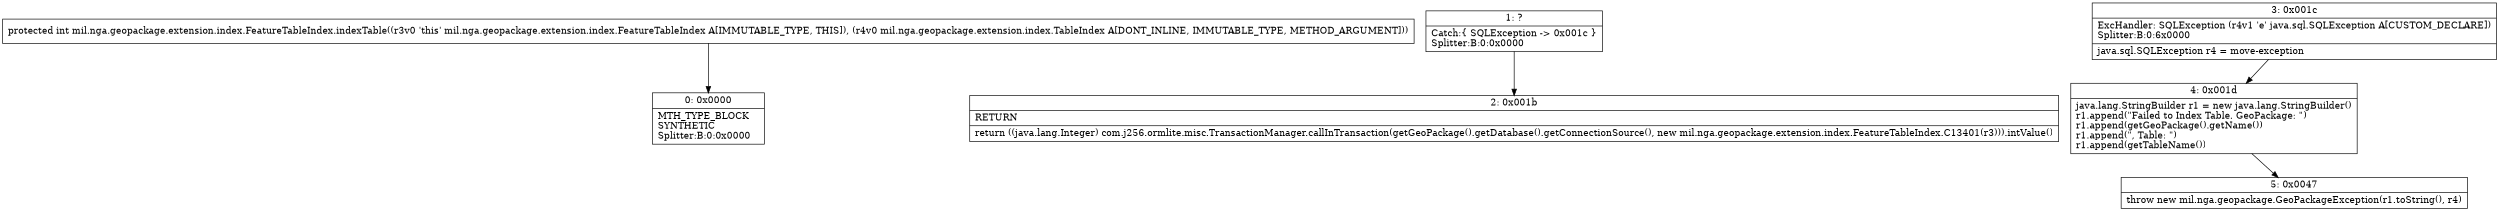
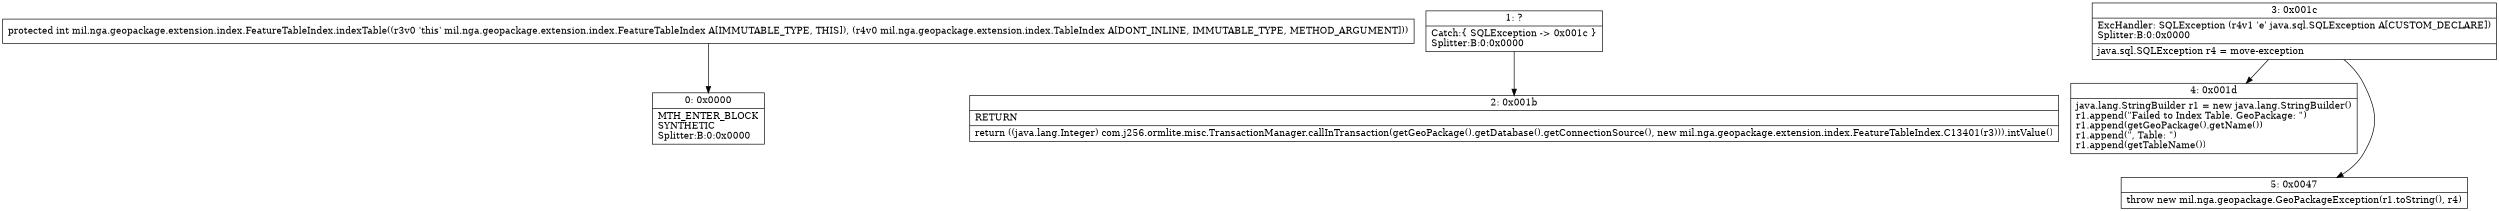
  digraph {
    node [shape=record]
-   n1 [label="{0\:\ 0x0000|MTH_TYPE_BLOCK\lSYNTHETIC\lSplitter:B:0:0x0000\l}"]
+   n1 [label="{0\:\ 0x0000|MTH_ENTER_BLOCK\lSYNTHETIC\lSplitter:B:0:0x0000\l}"]
    n2 [label="{1\:\ ?|Catch:\{ SQLException \-\> 0x001c \}\lSplitter:B:0:0x0000\l}"]
    n3 [label="{2\:\ 0x001b|RETURN\l|return ((java.lang.Integer) com.j256.ormlite.misc.TransactionManager.callInTransaction(getGeoPackage().getDatabase().getConnectionSource(), new mil.nga.geopackage.extension.index.FeatureTableIndex.C13401(r3))).intValue()\l}"]
-   n4 [label="{3\:\ 0x001c|ExcHandler: SQLException (r4v1 'e' java.sql.SQLException A[CUSTOM_DECLARE])\lSplitter:B:0:6x0000\l|java.sql.SQLException r4 = move\-exception\l}"]
+   n4 [label="{3\:\ 0x001c|ExcHandler: SQLException (r4v1 'e' java.sql.SQLException A[CUSTOM_DECLARE])\lSplitter:B:0:0x0000\l|java.sql.SQLException r4 = move\-exception\l}"]
    n5 [label="{4\:\ 0x001d|java.lang.StringBuilder r1 = new java.lang.StringBuilder()\lr1.append(\"Failed to Index Table. GeoPackage: \")\lr1.append(getGeoPackage().getName())\lr1.append(\", Table: \")\lr1.append(getTableName())\l}"]
    n6 [label="{5\:\ 0x0047|throw new mil.nga.geopackage.GeoPackageException(r1.toString(), r4)\l}"]
    n7 [label="{protected int mil.nga.geopackage.extension.index.FeatureTableIndex.indexTable((r3v0 'this' mil.nga.geopackage.extension.index.FeatureTableIndex A[IMMUTABLE_TYPE, THIS]), (r4v0 mil.nga.geopackage.extension.index.TableIndex A[DONT_INLINE, IMMUTABLE_TYPE, METHOD_ARGUMENT])) }"]
    n2 -> n3
    n4 -> n5
-   n5 -> n6
+   n4 -> n6
    n7 -> n1
  }
